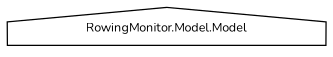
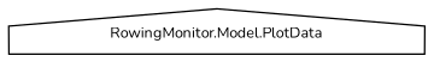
  digraph {
    rankdir=LR
    fontname=Nunito
-   n1 [color=black fillcolor=white fontname=Nunito fontsize=10 height=0.2 label="RowingMonitor.Model.Model" shape=house style=filled width=0.4]
+   n1 [color=black fillcolor=white fontname=Nunito fontsize=10 height=0.2 label="RowingMonitor.Model.PlotData" shape=house style=filled width=0.4]
  }
